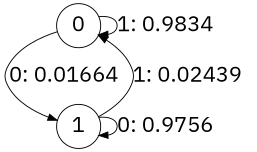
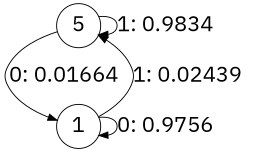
  digraph {
    fontname="IBM Plex Sans"
    node [fontsize=24 shape=circle fontname="IBM Plex Sans"]
    edge [fontsize=24 fontname="IBM Plex Sans"]
-   0
+   0 [label=5]
    1
    0 -> 0 [label="1: 0.9834   "]
    0 -> 1 [label="0: 0.01664  "]
    1 -> 0 [label="1: 0.02439  "]
    1 -> 1 [label="0: 0.9756   "]
  }
